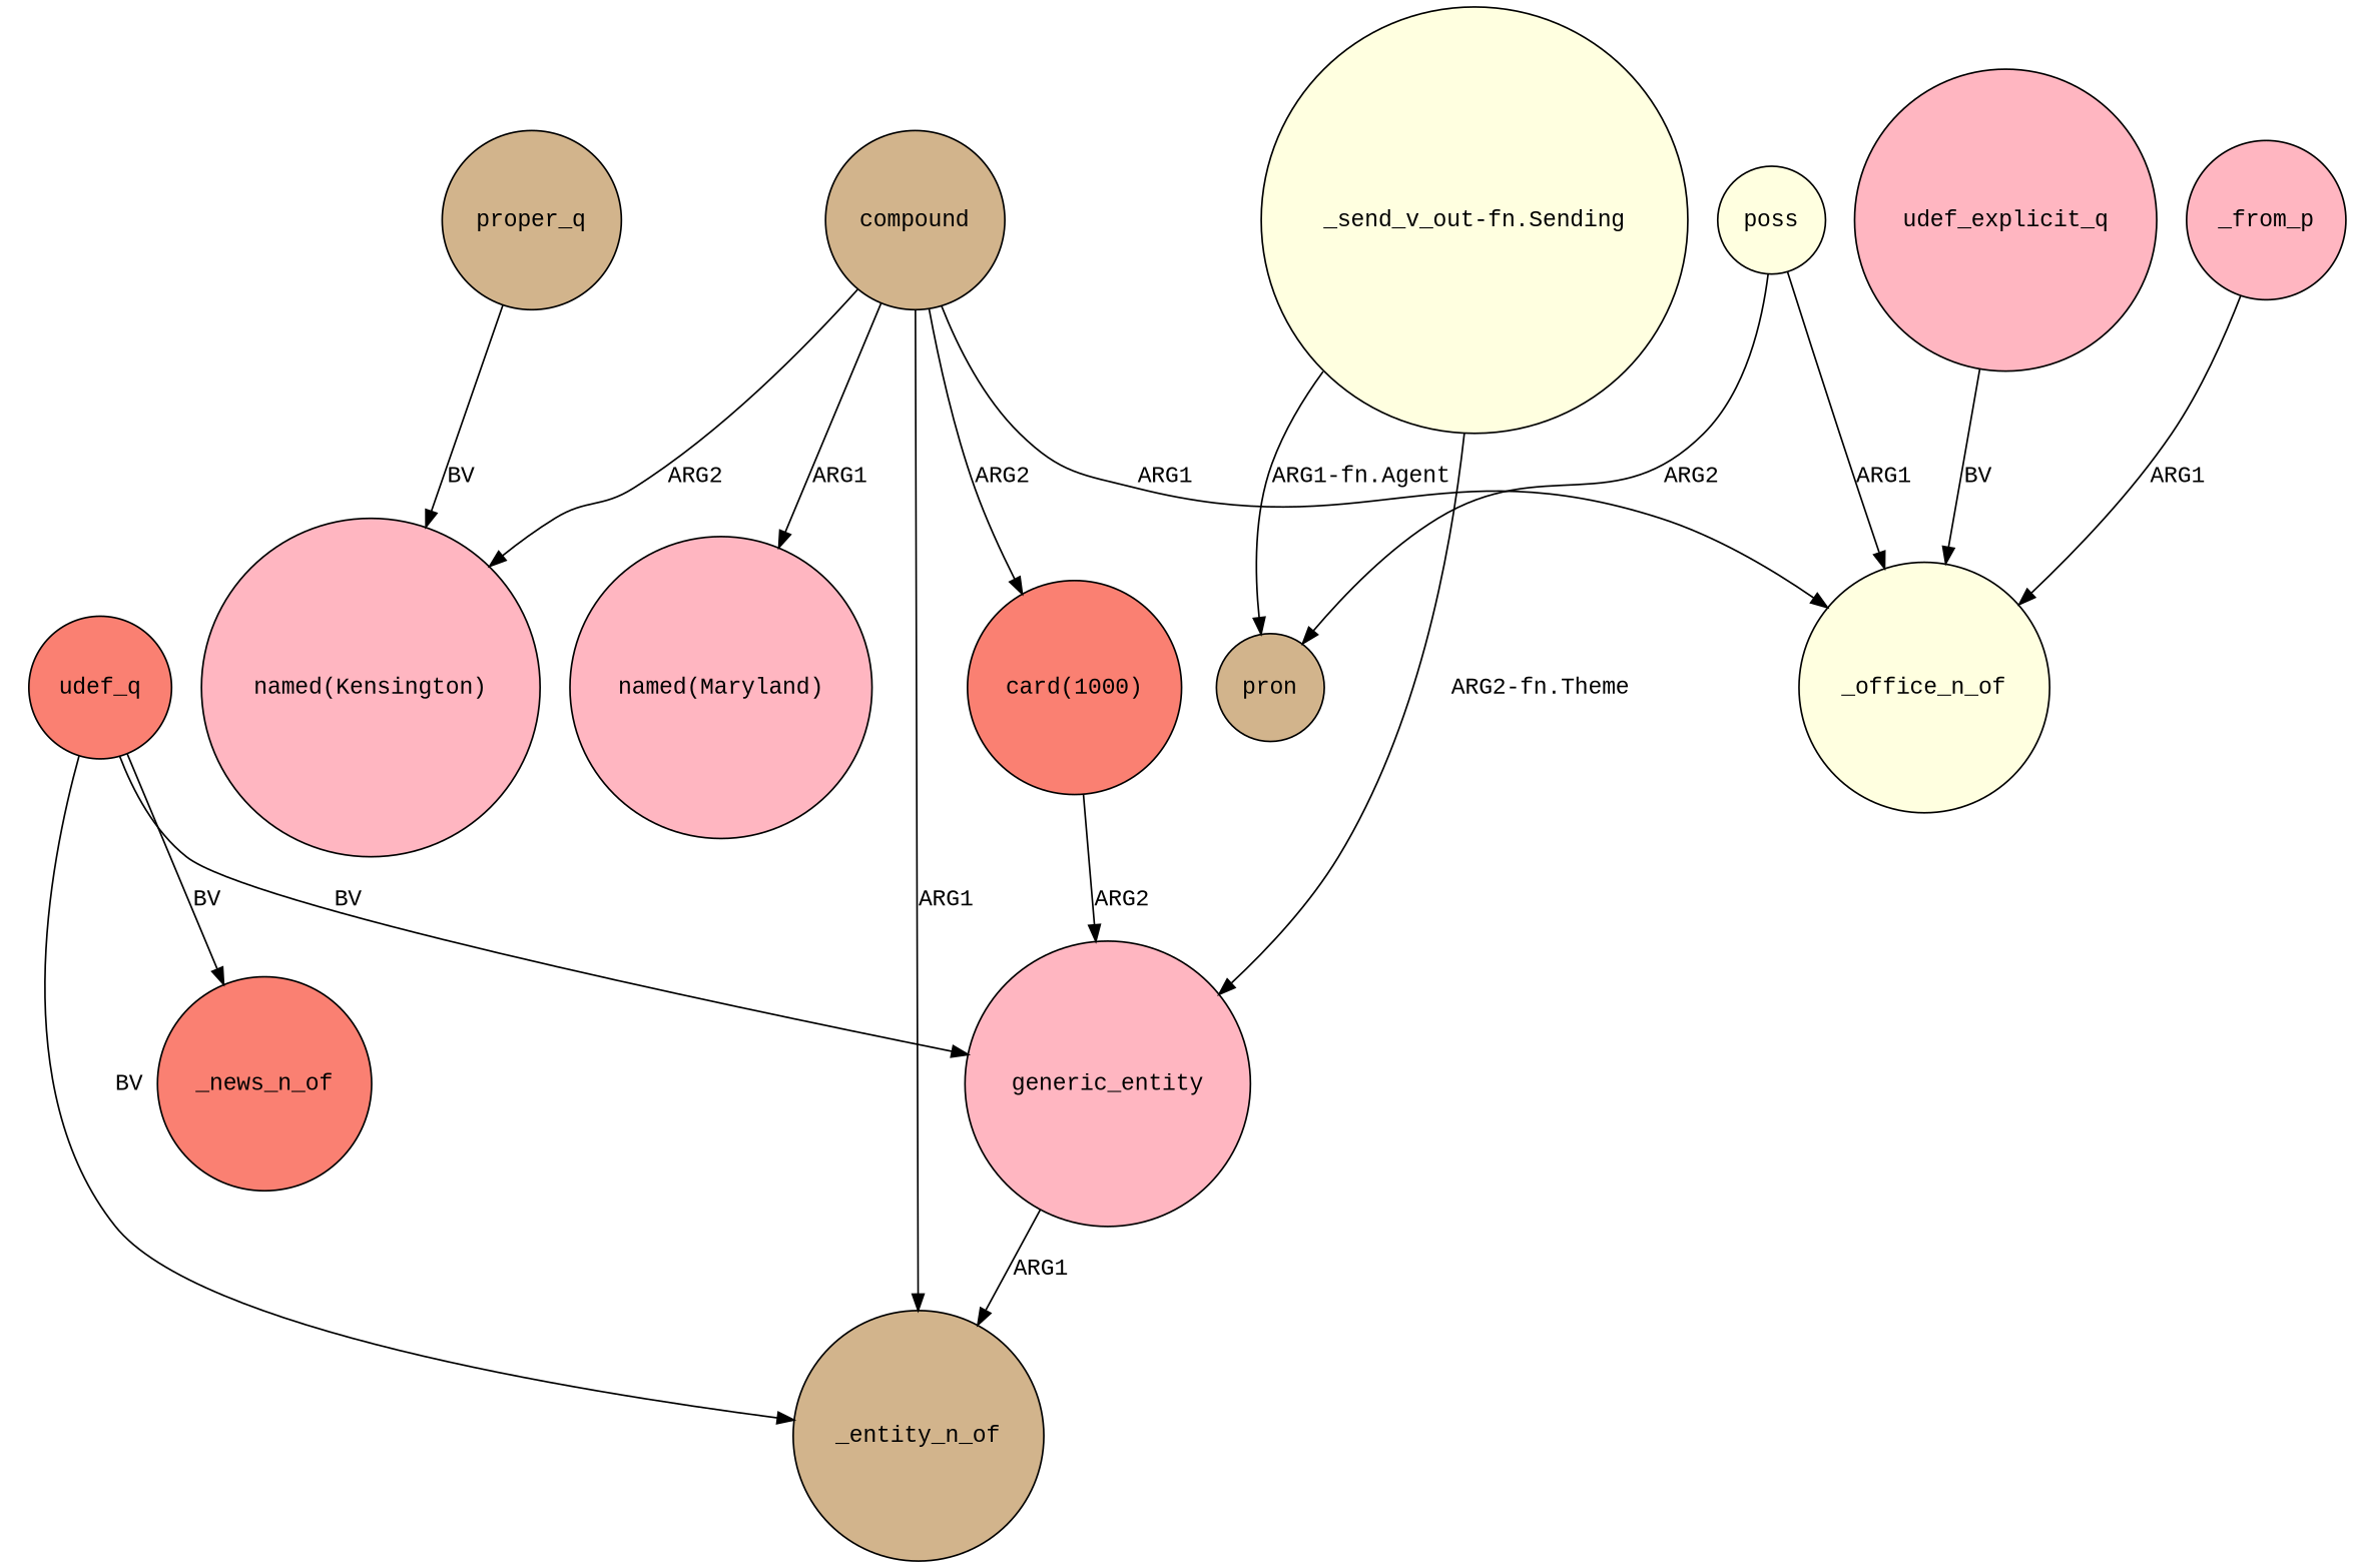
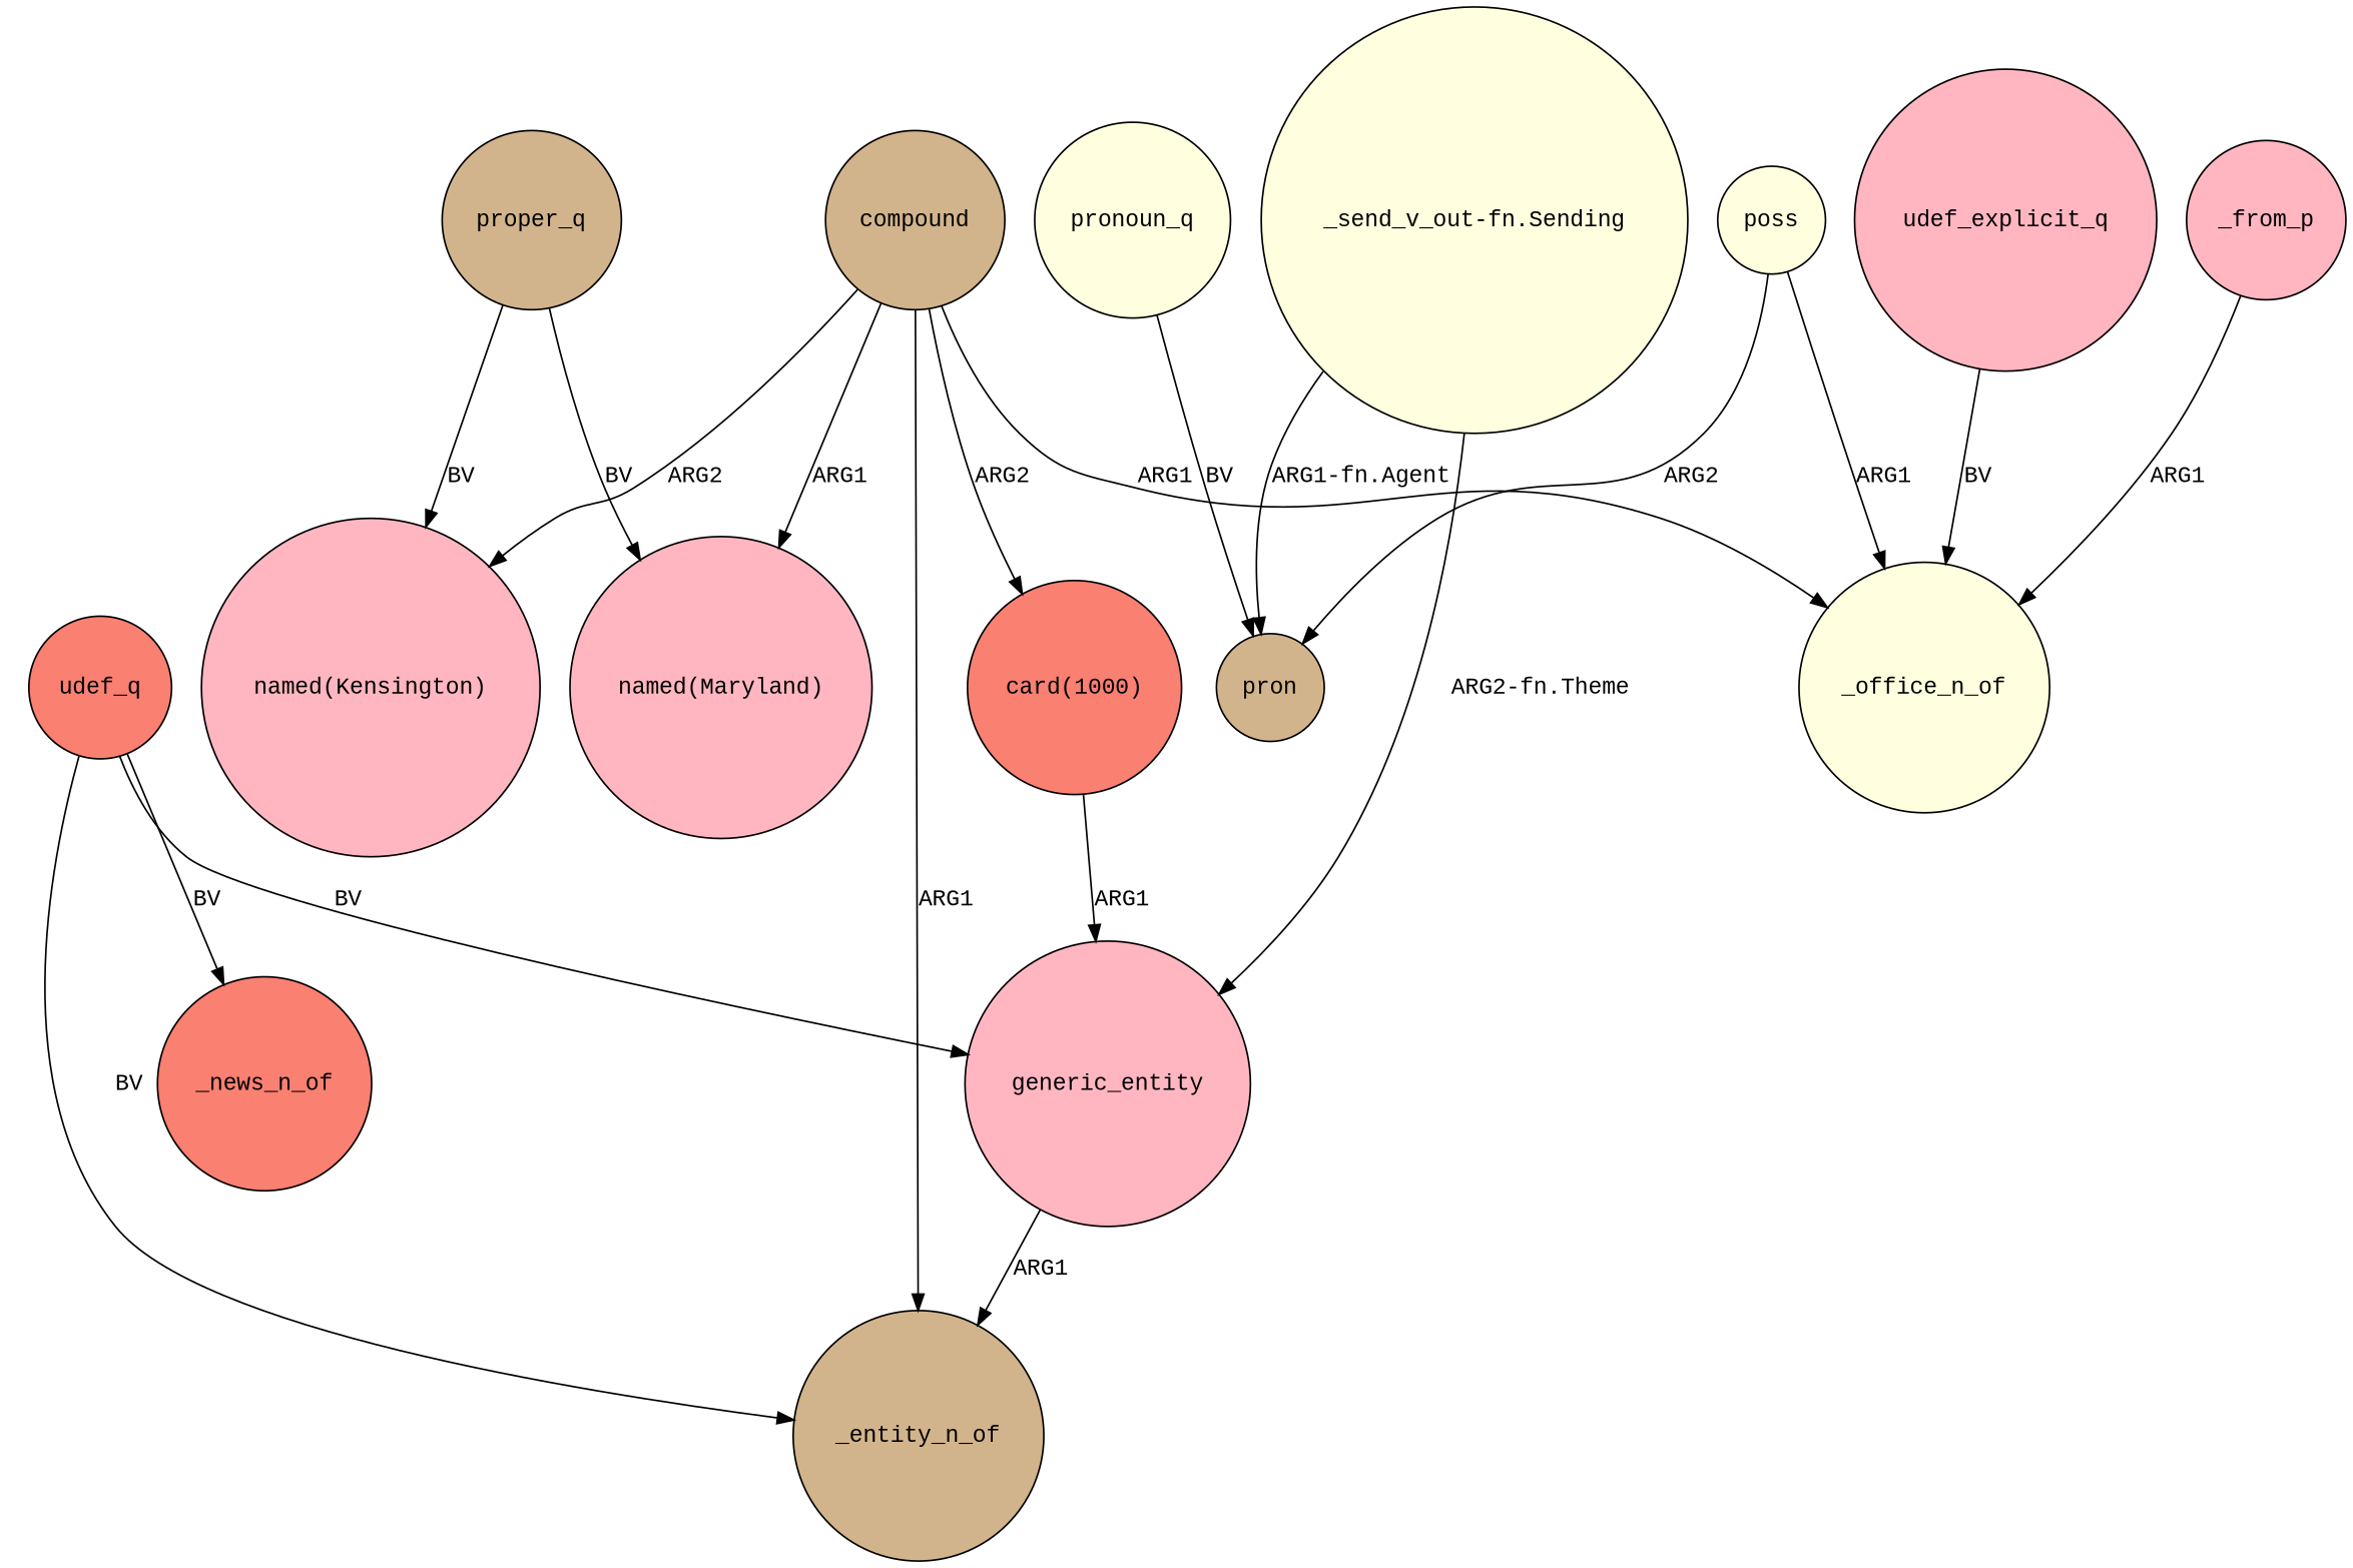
  digraph {
    fontname="Liberation Mono"
    node [fillcolor=lightpink fontname="Liberation Mono" shape=circle style=filled]
    edge [fontname="Liberation Mono"]
    n1 [fillcolor=tan label=_entity_n_of]
    generic_entity
    udef_q [fillcolor=salmon]
    _news_n_of [fillcolor=salmon]
    compound [fillcolor=tan]
    "named(Kensington)"
    "named(Maryland)"
    _office_n_of [fillcolor=lightyellow]
    "card(1000)" [fillcolor=salmon]
    poss [fillcolor=lightyellow]
    pron [fillcolor=tan]
    "_send_v_out-fn.Sending" [fillcolor=lightyellow]
    n13 [label=udef_explicit_q]
    _from_p
    proper_q [fillcolor=tan]
+   pronoun_q [fillcolor=lightyellow]
    generic_entity -> n1 [label=ARG1]
    udef_q -> n1 [label=BV]
    udef_q -> generic_entity [label=BV]
    udef_q -> _news_n_of [label=BV]
    compound -> n1 [label=ARG1]
    compound -> "named(Kensington)" [label=ARG2]
    compound -> "named(Maryland)" [label=ARG1]
    compound -> _office_n_of [label=ARG1]
    compound -> "card(1000)" [label=ARG2]
-   "card(1000)" -> generic_entity [label=ARG2]
+   "card(1000)" -> generic_entity [label=ARG1]
    poss -> _office_n_of [label=ARG1]
    poss -> pron [label=ARG2]
    "_send_v_out-fn.Sending" -> generic_entity [label="ARG2-fn.Theme"]
    "_send_v_out-fn.Sending" -> pron [label="ARG1-fn.Agent"]
    n13 -> _office_n_of [label=BV]
    _from_p -> _office_n_of [label=ARG1]
    proper_q -> "named(Kensington)" [label=BV]
+   proper_q -> "named(Maryland)" [label=BV]
+   pronoun_q -> pron [label=BV]
  }
